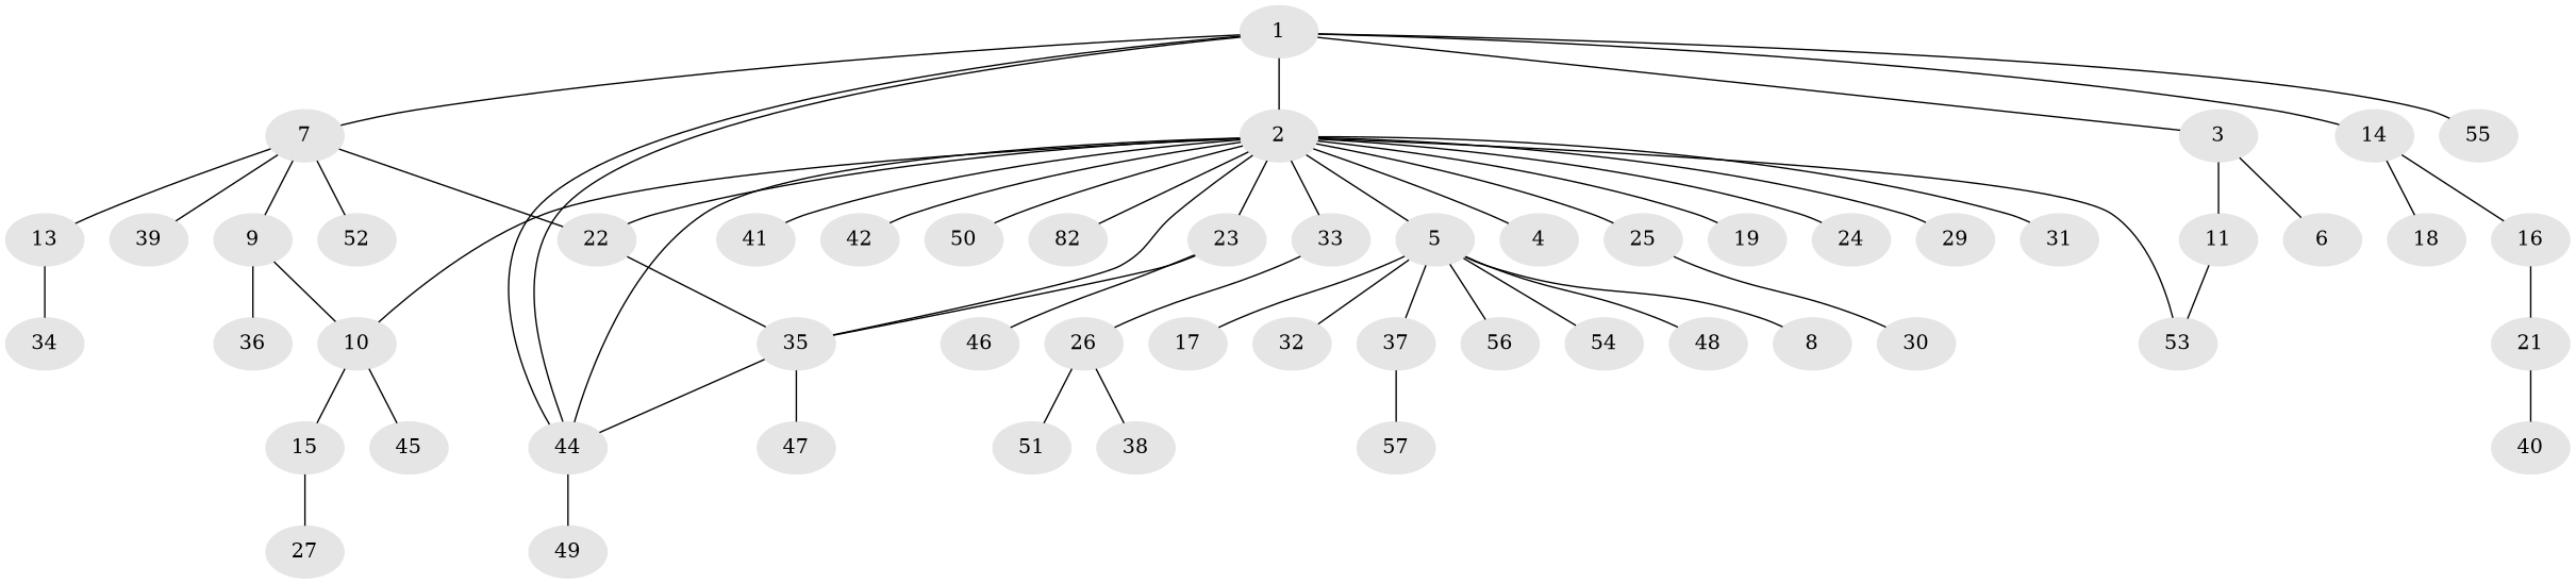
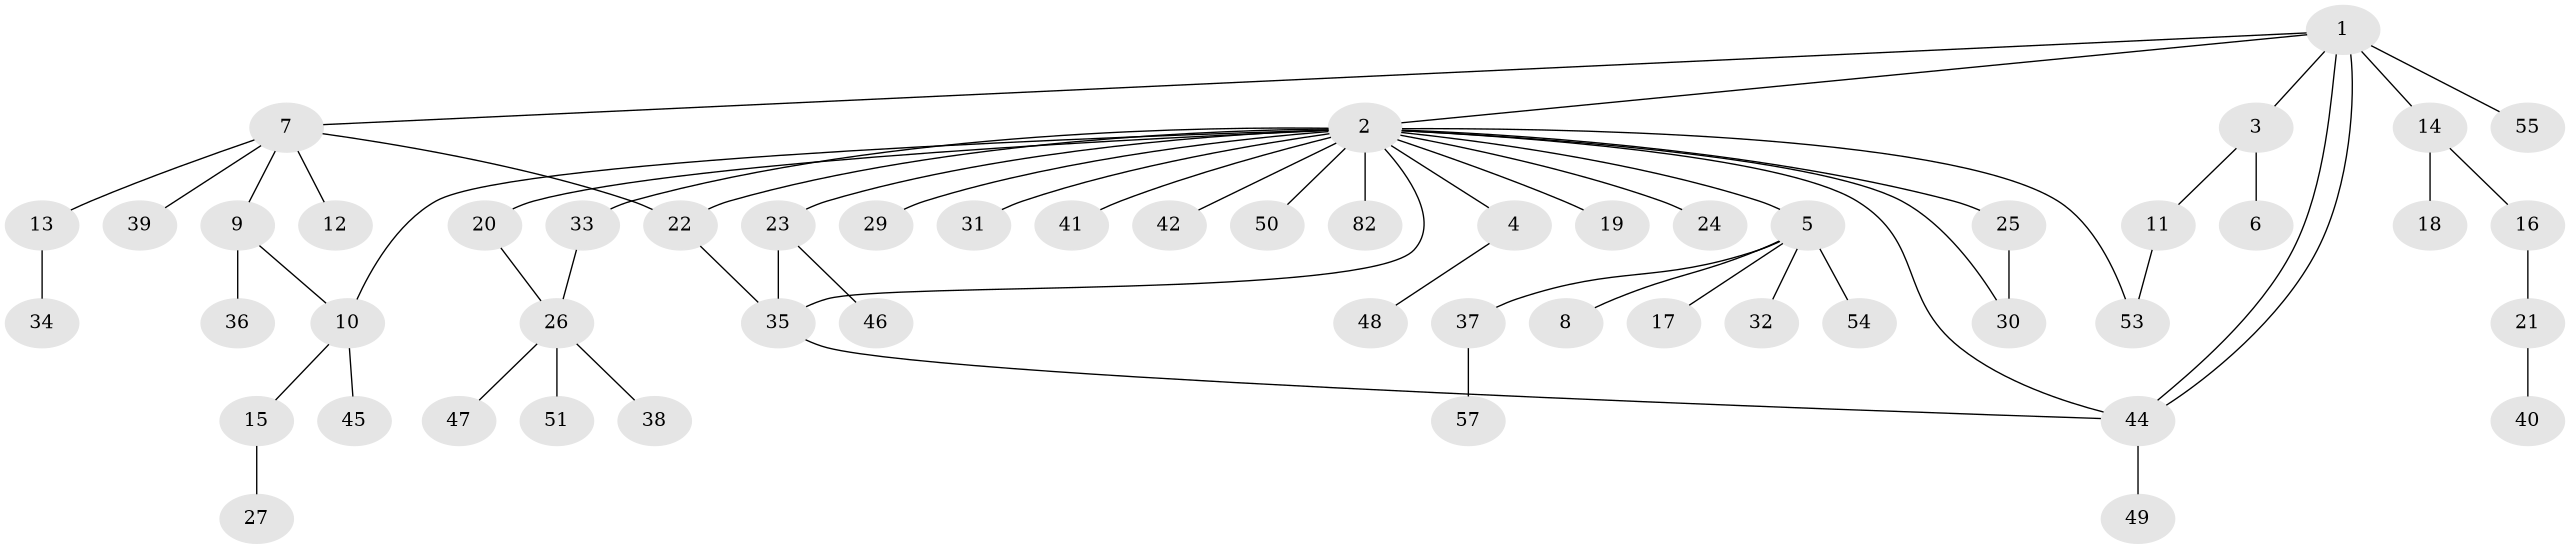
  graph {
    node [color=gray90 style=filled]
    1
    2
    3
    7
    14
    44
    55
    4
    5
    10
    19
+   20
    22
    23
    24
    25
    29
    30
    31
    33
    35
    41
    42
    50
    n25 [label=82]
    53
    6
    11
    9
-   12 [label=52]
+   12
    13
    39
    16
    18
    49
    48
    8
    17
    32
    37
-   56
    54
    15
    45
    26
    46
    38
    47
    51
    57
    36
    34
    27
    21
    40
    1 -- 2
    1 -- 3
    1 -- 7
    1 -- 14
    1 -- 44
    1 -- 44
    1 -- 55
    2 -- 44
    2 -- 4
    2 -- 5
    2 -- 10
    2 -- 19
+   2 -- 20
    2 -- 22
    2 -- 23
    2 -- 24
    2 -- 25
    2 -- 29
+   2 -- 30
    2 -- 31
    2 -- 33
    2 -- 35
    2 -- 41
    2 -- 42
    2 -- 50
    2 -- n25
    2 -- 53
    3 -- 6
    3 -- 11
    7 -- 22
    7 -- 9
    7 -- 12
    7 -- 13
    7 -- 39
    14 -- 16
    14 -- 18
    44 -- 49
-   5 -- 48
+   4 -- 48
    5 -- 8
    5 -- 17
    5 -- 32
    5 -- 37
-   5 -- 56
    5 -- 54
    10 -- 15
    10 -- 45
+   20 -- 26
    22 -- 35
    23 -- 35
    23 -- 46
    25 -- 30
    33 -- 26
    35 -- 44
    11 -- 53
    9 -- 10
    9 -- 36
    13 -- 34
    16 -- 21
    37 -- 57
    15 -- 27
    26 -- 38
-   35 -- 47
+   26 -- 47
    26 -- 51
    21 -- 40
  }
